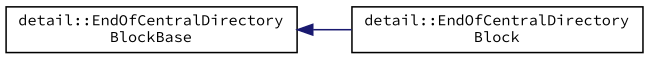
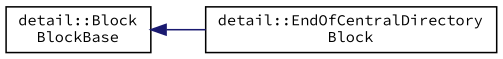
  digraph {
    rankdir=LR
    fontname="Source Code Pro"
    node [color=black fillcolor=white fontname="Source Code Pro" fontsize=10 shape=record style=filled]
-   n1 [height=0.2 label="detail::EndOfCentralDirectory\lBlockBase" width=0.4]
+   n1 [height=0.2 label="detail::Block\lBlockBase" width=0.4]
    n2 [height=0.2 label="detail::EndOfCentralDirectory\lBlock" width=0.4]
    n1 -> n2 [color=midnightblue dir=back fontname="Source Code Pro" fontsize=10 labelfontname=Helvetica labelfontsize=10 style=solid]
  }
